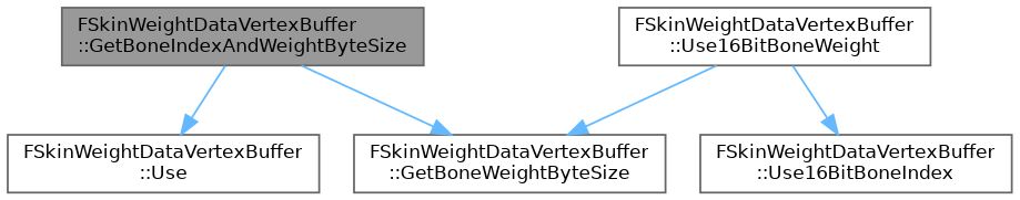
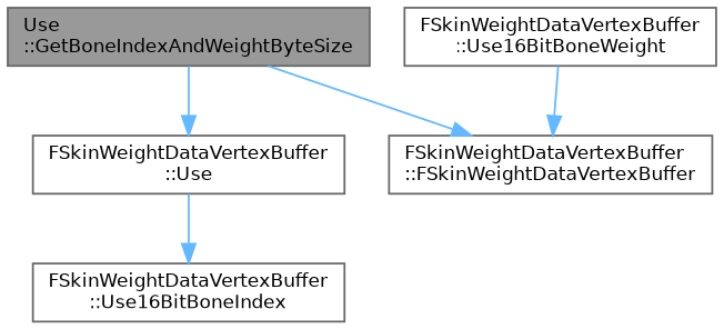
  digraph {
    rankdir=TB
    node [color=grey40 fillcolor=white fontname=Helvetica fontsize=10 shape=box style=filled]
    edge [color=steelblue1 fontname=Helvetica fontsize=10 labelfontname=Helvetica labelfontsize=10 style=solid]
-   n1 [color=gray40 fillcolor=grey60 fontcolor=black height=0.2 label="FSkinWeightDataVertexBuffer\l::GetBoneIndexAndWeightByteSize" width=0.4]
+   n1 [color=gray40 fillcolor=grey60 fontcolor=black height=0.2 label="Use\l::GetBoneIndexAndWeightByteSize" width=0.4]
    n2 [height=0.2 label="FSkinWeightDataVertexBuffer\l::Use" width=0.4]
-   n3 [height=0.2 label="FSkinWeightDataVertexBuffer\l::GetBoneWeightByteSize" width=0.4]
+   n3 [height=0.2 label="FSkinWeightDataVertexBuffer\l::FSkinWeightDataVertexBuffer" width=0.4]
    n4 [height=0.2 label="FSkinWeightDataVertexBuffer\l::Use16BitBoneIndex" width=0.4]
    n5 [height=0.2 label="FSkinWeightDataVertexBuffer\l::Use16BitBoneWeight" width=0.4]
    n1 -> n2
    n1 -> n3
-   n5 -> n4
+   n2 -> n4
    n5 -> n3
  }
